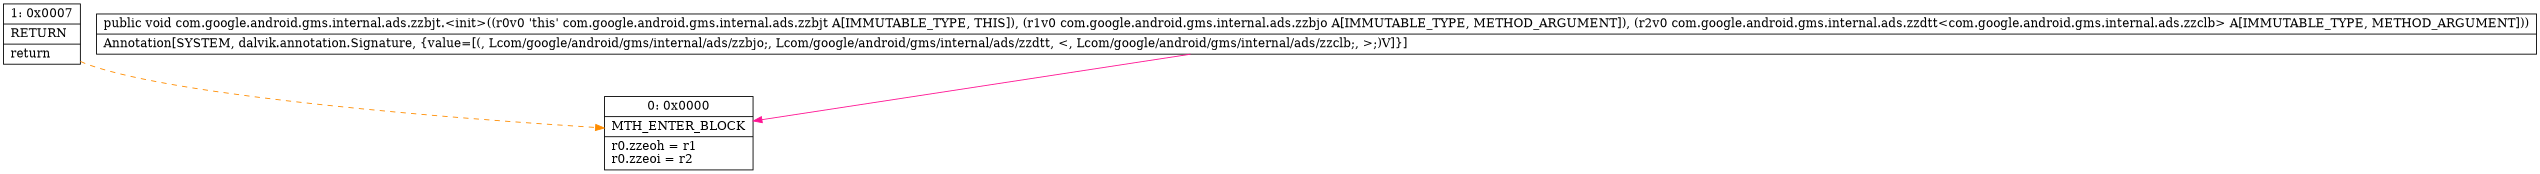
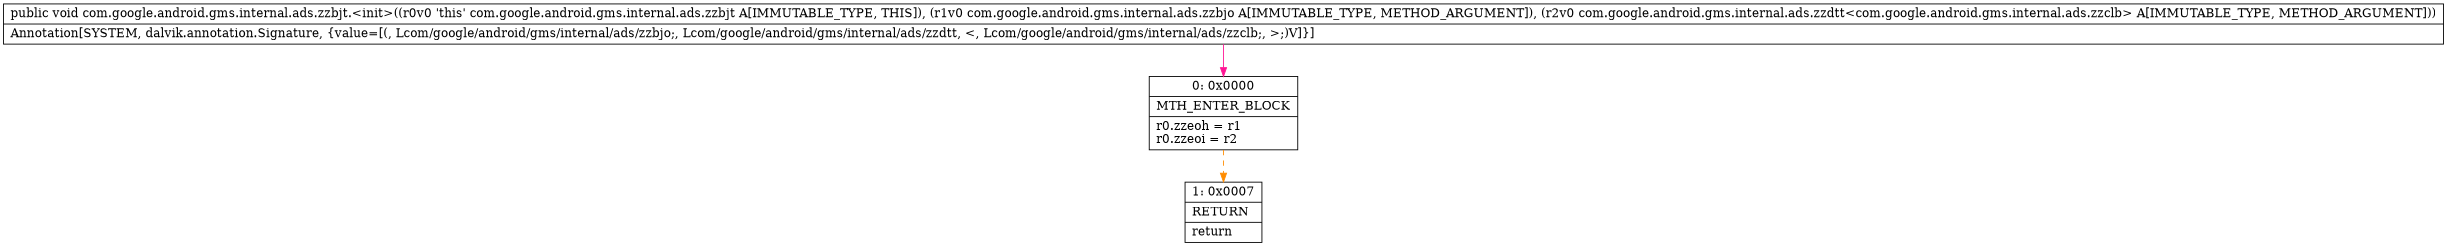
  digraph {
    node [shape=record]
    n1 [label="{0\:\ 0x0000|MTH_ENTER_BLOCK\l|r0.zzeoh = r1\lr0.zzeoi = r2\l}"]
    n2 [label="{1\:\ 0x0007|RETURN\l|return\l}"]
    n3 [label="{public void com.google.android.gms.internal.ads.zzbjt.\<init\>((r0v0 'this' com.google.android.gms.internal.ads.zzbjt A[IMMUTABLE_TYPE, THIS]), (r1v0 com.google.android.gms.internal.ads.zzbjo A[IMMUTABLE_TYPE, METHOD_ARGUMENT]), (r2v0 com.google.android.gms.internal.ads.zzdtt\<com.google.android.gms.internal.ads.zzclb\> A[IMMUTABLE_TYPE, METHOD_ARGUMENT]))  | Annotation[SYSTEM, dalvik.annotation.Signature, \{value=[(, Lcom\/google\/android\/gms\/internal\/ads\/zzbjo;, Lcom\/google\/android\/gms\/internal\/ads\/zzdtt, \<, Lcom\/google\/android\/gms\/internal\/ads\/zzclb;, \>;)V]\}]\l}"]
-   n2 -> n1 [color=darkorange style=dashed]
+   n1 -> n2 [color=darkorange style=dashed]
    n3 -> n1 [color=deeppink style=solid]
  }
